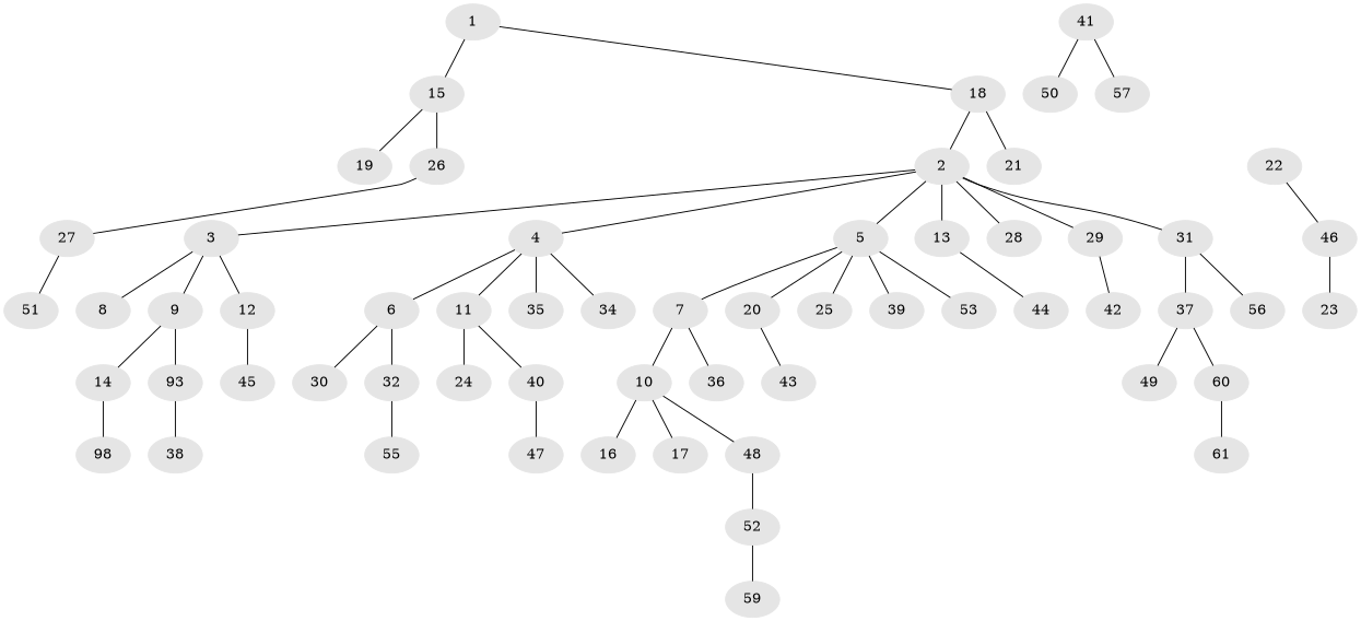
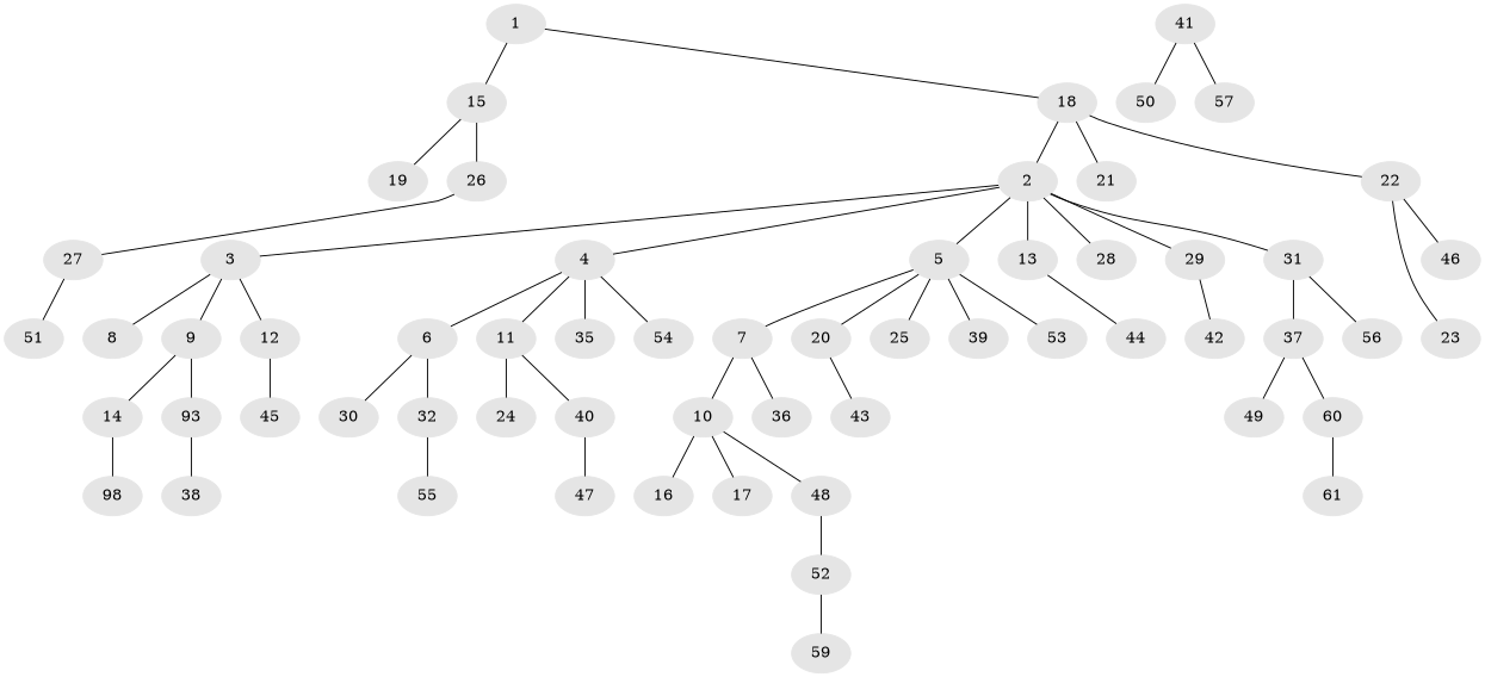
  graph {
    node [color=gray90 style=filled]
    1
    15
    18
    2
    3
    4
    5
    13
    28
    29
    31
    19
    26
    21
    22
    8
    9
    12
    6
    11
    35
-   54 [label=34]
+   54
    7
    20
    25
    39
    53
    44
    42
    37
    56
    14
    n33 [label=93]
    45
    30
    32
    24
    40
    10
    36
    43
    55
    16
    17
    48
    n46 [label=98]
    38
    52
    47
    27
    23
    46
    51
    49
    60
    41
    50
    57
    61
    59
    1 -- 15
    1 -- 18
    15 -- 19
    15 -- 26
    18 -- 2
    18 -- 21
+   18 -- 22
    2 -- 3
    2 -- 4
    2 -- 5
    2 -- 13
    2 -- 28
    2 -- 29
    2 -- 31
    3 -- 8
    3 -- 9
    3 -- 12
    4 -- 6
    4 -- 11
    4 -- 35
    4 -- 54
    5 -- 7
    5 -- 20
    5 -- 25
    5 -- 39
    5 -- 53
    13 -- 44
    29 -- 42
    31 -- 37
    31 -- 56
    26 -- 27
-   46 -- 23
+   22 -- 23
    22 -- 46
    9 -- 14
    9 -- n33
    12 -- 45
    6 -- 30
    6 -- 32
    11 -- 24
    11 -- 40
    7 -- 10
    7 -- 36
    20 -- 43
    37 -- 49
    37 -- 60
    14 -- n46
    n33 -- 38
    32 -- 55
    40 -- 47
    10 -- 16
    10 -- 17
    10 -- 48
    48 -- 52
    52 -- 59
    27 -- 51
    60 -- 61
    41 -- 50
    41 -- 57
  }
